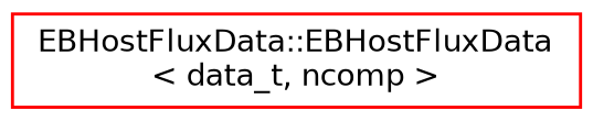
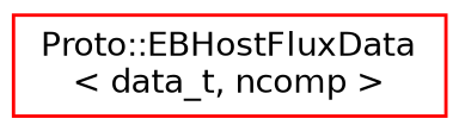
  digraph {
    rankdir=LR
-   n1 [color=red fillcolor=white fontname=Helvetica fontsize=10 height=0.2 label="EBHostFluxData::EBHostFluxData\l\< data_t, ncomp \>" shape=record style=filled width=0.4]
+   n1 [color=red fillcolor=white fontname=Helvetica fontsize=10 height=0.2 label="Proto::EBHostFluxData\l\< data_t, ncomp \>" shape=record style=filled width=0.4]
  }
